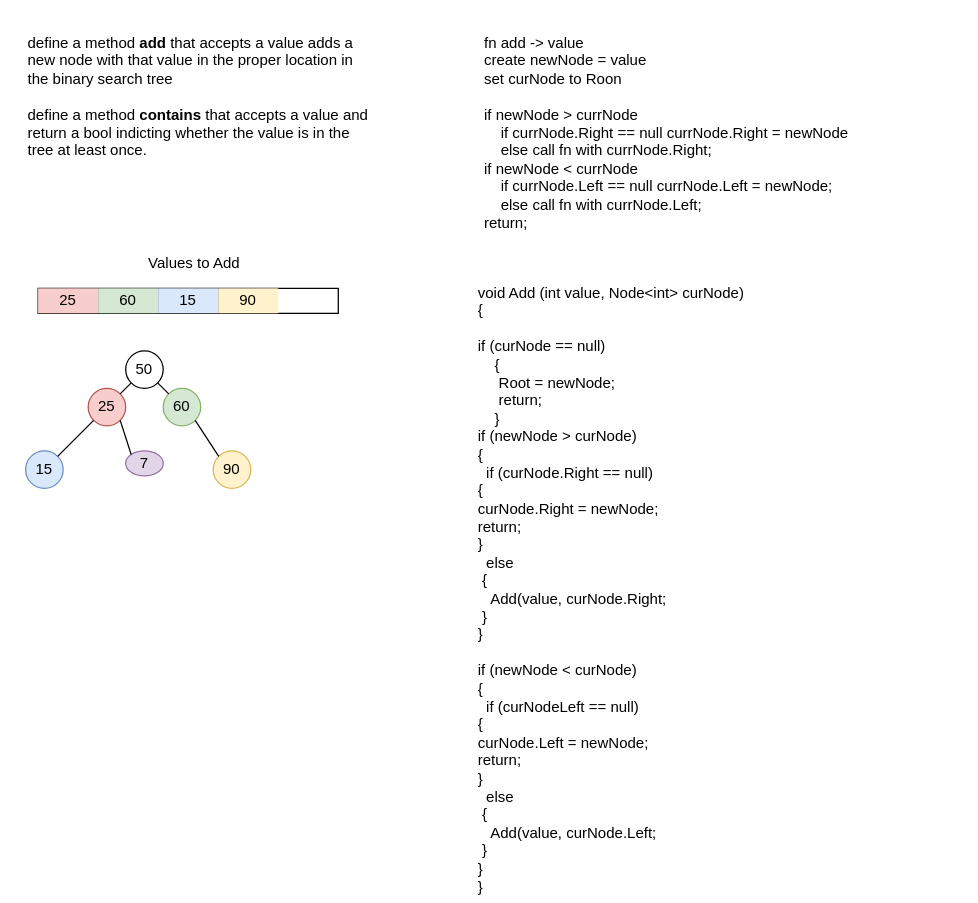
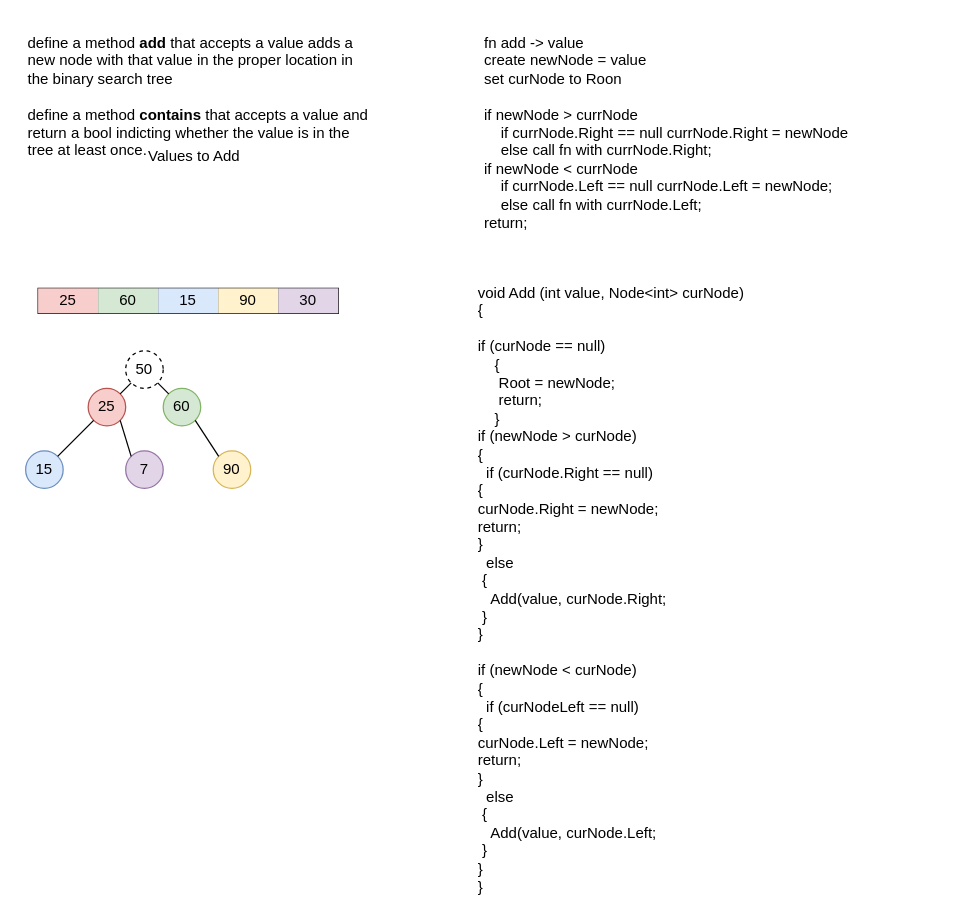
  <mxCell id="0" />
  <mxCell id="1" parent="0" />
  <mxCell id="2" value="define a method &lt;b&gt;add&lt;/b&gt;&amp;nbsp;that accepts a value adds a new node with that value in the proper location in the binary search tree&lt;br&gt;&lt;br&gt;define a method &lt;b&gt;contains &lt;/b&gt;that accepts a value and return a bool indicting whether the value is in the tree at least once.&lt;br&gt;" style="text;html=1;strokeColor=none;fillColor=none;align=left;verticalAlign=top;whiteSpace=wrap;rounded=0;" vertex="1" parent="1"><mxGeometry x="20" y="20" width="280" height="200" as="geometry" /></mxCell>
- <mxCell id="3" value="50" style="ellipse;whiteSpace=wrap;html=1;aspect=fixed;align=center;" vertex="1" parent="1"><mxGeometry x="100" y="280" width="30" height="30" as="geometry" /></mxCell>
+ <mxCell id="3" value="50" style="ellipse;whiteSpace=wrap;html=1;aspect=fixed;align=center;dashed=1;" vertex="1" parent="1"><mxGeometry x="100" y="280" width="30" height="30" as="geometry" /></mxCell>
  <mxCell id="4" value="25" style="ellipse;whiteSpace=wrap;html=1;aspect=fixed;align=center;fillColor=#f8cecc;strokeColor=#b85450;" vertex="1" parent="1"><mxGeometry x="70" y="310" width="30" height="30" as="geometry" /></mxCell>
  <mxCell id="5" value="fn add -&amp;gt; value&lt;br&gt;create newNode = value&lt;br&gt;set curNode to Roon&lt;br&gt;&lt;br&gt;if newNode &amp;gt; currNode&lt;br&gt;&amp;nbsp; &amp;nbsp; if currNode.Right == null currNode.Right = newNode&lt;br&gt;&amp;nbsp; &amp;nbsp; else call fn with currNode.Right;&lt;br&gt;if newNode &amp;lt; currNode&lt;br&gt;&amp;nbsp; &amp;nbsp; if currNode.Left == null currNode.Left = newNode;&lt;br&gt;&amp;nbsp; &amp;nbsp; else call fn with currNode.Left;&lt;br&gt;return;&lt;br&gt;" style="text;html=1;strokeColor=none;fillColor=none;align=left;verticalAlign=top;whiteSpace=wrap;rounded=0;" vertex="1" parent="1"><mxGeometry x="385" y="20" width="345" height="180" as="geometry" /></mxCell>
  <mxCell id="6" value="" style="endArrow=none;html=1;entryX=0;entryY=1;entryDx=0;entryDy=0;exitX=1;exitY=0;exitDx=0;exitDy=0;" edge="1" parent="1" source="4" target="3"><mxGeometry width="50" height="50" relative="1" as="geometry"><mxPoint x="50" y="400" as="sourcePoint" /><mxPoint x="100" y="350" as="targetPoint" /></mxGeometry></mxCell>
  <mxCell id="7" value="60" style="ellipse;whiteSpace=wrap;html=1;aspect=fixed;align=center;fillColor=#d5e8d4;strokeColor=#82b366;" vertex="1" parent="1"><mxGeometry x="130" y="310" width="30" height="30" as="geometry" /></mxCell>
  <mxCell id="8" value="" style="endArrow=none;html=1;exitX=1;exitY=1;exitDx=0;exitDy=0;entryX=0;entryY=0;entryDx=0;entryDy=0;" edge="1" parent="1" source="3" target="7"><mxGeometry width="50" height="50" relative="1" as="geometry"><mxPoint x="210" y="340" as="sourcePoint" /><mxPoint x="260" y="290" as="targetPoint" /></mxGeometry></mxCell>
  <mxCell id="9" value="15" style="ellipse;whiteSpace=wrap;html=1;aspect=fixed;align=center;fillColor=#dae8fc;strokeColor=#6c8ebf;" vertex="1" parent="1"><mxGeometry x="20" y="360" width="30" height="30" as="geometry" /></mxCell>
  <mxCell id="10" value="void Add (int value, Node&amp;lt;int&amp;gt; curNode)&lt;br&gt;{&lt;br&gt;&lt;br&gt;if (curNode == null)&lt;br&gt;&amp;nbsp; &amp;nbsp; {&lt;br&gt;&amp;nbsp; &amp;nbsp; &amp;nbsp;Root = newNode; &lt;br&gt;&amp;nbsp; &amp;nbsp; &amp;nbsp;return;&lt;br&gt;&amp;nbsp; &amp;nbsp; }&amp;nbsp;&lt;br&gt;if (newNode &amp;gt; curNode)&lt;br&gt;{&lt;br&gt;&amp;nbsp; if (curNode.Right == null) &lt;br&gt;{&lt;br&gt;curNode.Right = newNode;&lt;br&gt;return;&lt;br&gt;}&lt;br&gt;&amp;nbsp; else&lt;br&gt;&amp;nbsp;{&lt;br&gt;&amp;nbsp; &amp;nbsp;Add(value, curNode.Right;&lt;br&gt;&amp;nbsp;}&amp;nbsp;&lt;br&gt;}&lt;br&gt;&lt;br&gt;if (newNode &amp;lt; curNode)&lt;br&gt;{&lt;br&gt;&amp;nbsp; if (curNodeLeft == null) &lt;br&gt;{&lt;br&gt;curNode.Left = newNode;&lt;br&gt;return;&lt;br&gt;}&lt;br&gt;&amp;nbsp; else&lt;br&gt;&amp;nbsp;{&lt;br&gt;&amp;nbsp; &amp;nbsp;Add(value, curNode.Left;&lt;br&gt;&amp;nbsp;}&amp;nbsp;&lt;br&gt;}&lt;br&gt;}" style="text;html=1;strokeColor=none;fillColor=none;align=left;verticalAlign=top;whiteSpace=wrap;rounded=0;" vertex="1" parent="1"><mxGeometry x="380" y="220" width="380" height="480" as="geometry" /></mxCell>
  <mxCell id="11" value="" style="shape=table;html=1;whiteSpace=wrap;startSize=0;container=1;collapsible=0;childLayout=tableLayout;" vertex="1" parent="1"><mxGeometry x="30" y="230" width="240" height="20" as="geometry" /></mxCell>
  <mxCell id="12" value="" style="shape=partialRectangle;html=1;whiteSpace=wrap;collapsible=0;dropTarget=0;pointerEvents=0;fillColor=none;top=0;left=0;bottom=0;right=0;points=[[0,0.5],[1,0.5]];portConstraint=eastwest;" vertex="1" parent="11"><mxGeometry width="240" height="20" as="geometry" /></mxCell>
  <mxCell id="13" value="25" style="shape=partialRectangle;html=1;whiteSpace=wrap;connectable=0;overflow=hidden;fillColor=#f8cecc;top=0;left=0;bottom=0;right=0;strokeColor=#b85450;" vertex="1" parent="12"><mxGeometry width="48" height="20" as="geometry" /></mxCell>
  <mxCell id="14" value="60" style="shape=partialRectangle;html=1;whiteSpace=wrap;connectable=0;overflow=hidden;fillColor=#d5e8d4;top=0;left=0;bottom=0;right=0;strokeColor=#82b366;" vertex="1" parent="12"><mxGeometry x="48" width="48" height="20" as="geometry" /></mxCell>
  <mxCell id="15" value="15" style="shape=partialRectangle;html=1;whiteSpace=wrap;connectable=0;overflow=hidden;fillColor=#dae8fc;top=0;left=0;bottom=0;right=0;strokeColor=#6c8ebf;" vertex="1" parent="12"><mxGeometry x="96" width="48" height="20" as="geometry" /></mxCell>
  <mxCell id="16" value="90" style="shape=partialRectangle;html=1;whiteSpace=wrap;connectable=0;overflow=hidden;fillColor=#fff2cc;top=0;left=0;bottom=0;right=0;strokeColor=#d6b656;" vertex="1" parent="12"><mxGeometry x="144" width="48" height="20" as="geometry" /></mxCell>
- <mxCell id="18" value="Values to Add" style="text;html=1;strokeColor=none;fillColor=none;align=center;verticalAlign=middle;whiteSpace=wrap;rounded=0;" vertex="1" parent="1"><mxGeometry x="90" y="200" width="130" height="20" as="geometry" /></mxCell>
+ <mxCell id="17" value="30" style="shape=partialRectangle;html=1;whiteSpace=wrap;connectable=0;overflow=hidden;fillColor=#e1d5e7;top=0;left=0;bottom=0;right=0;strokeColor=#9673a6;" vertex="1" parent="12"><mxGeometry x="192" width="48" height="20" as="geometry" /></mxCell>
+ <mxCell id="18" value="Values to Add" style="text;html=1;strokeColor=none;fillColor=none;align=center;verticalAlign=middle;whiteSpace=wrap;rounded=0;" vertex="1" parent="1"><mxGeometry x="90" y="115" width="130" height="20" as="geometry" /></mxCell>
  <mxCell id="19" value="" style="endArrow=none;html=1;entryX=0;entryY=1;entryDx=0;entryDy=0;exitX=1;exitY=0;exitDx=0;exitDy=0;" edge="1" parent="1" source="9" target="4"><mxGeometry width="50" height="50" relative="1" as="geometry"><mxPoint x="70" y="430" as="sourcePoint" /><mxPoint x="120" y="380" as="targetPoint" /></mxGeometry></mxCell>
  <mxCell id="20" value="90" style="ellipse;whiteSpace=wrap;html=1;aspect=fixed;align=center;fillColor=#fff2cc;strokeColor=#d6b656;" vertex="1" parent="1"><mxGeometry x="170" y="360" width="30" height="30" as="geometry" /></mxCell>
  <mxCell id="21" value="" style="endArrow=none;html=1;entryX=0;entryY=0;entryDx=0;entryDy=0;exitX=1;exitY=1;exitDx=0;exitDy=0;" edge="1" parent="1" source="7" target="20"><mxGeometry width="50" height="50" relative="1" as="geometry"><mxPoint x="440" y="370" as="sourcePoint" /><mxPoint x="490" y="320" as="targetPoint" /></mxGeometry></mxCell>
- <mxCell id="22" value="7" style="ellipse;whiteSpace=wrap;html=1;aspect=fixed;align=center;fillColor=#e1d5e7;strokeColor=#9673a6;" vertex="1" parent="1"><mxGeometry x="100" y="360" width="30" height="20" as="geometry" /></mxCell>
+ <mxCell id="22" value="7" style="ellipse;whiteSpace=wrap;html=1;aspect=fixed;align=center;fillColor=#e1d5e7;strokeColor=#9673a6;" vertex="1" parent="1"><mxGeometry x="100" y="360" width="30" height="30" as="geometry" /></mxCell>
  <mxCell id="23" value="" style="endArrow=none;html=1;entryX=1;entryY=1;entryDx=0;entryDy=0;exitX=0;exitY=0;exitDx=0;exitDy=0;" edge="1" parent="1" source="22" target="4"><mxGeometry width="50" height="50" relative="1" as="geometry"><mxPoint x="40" y="460" as="sourcePoint" /><mxPoint x="90" y="410" as="targetPoint" /></mxGeometry></mxCell>
